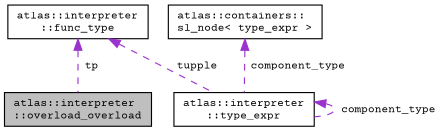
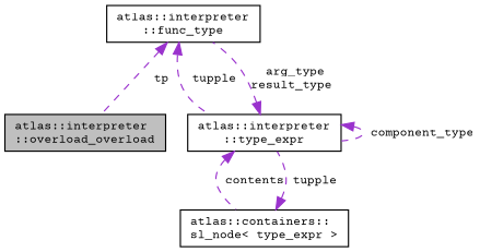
  digraph {
    fontname="Courier Prime"
    node [color=black fillcolor=white fontname="Courier Prime" fontsize=10 shape=record style=filled]
    edge [color=darkorchid3 dir=back fontname="Courier Prime" fontsize=10 labelfontname=Helvetica labelfontsize=10 style=dashed]
    n1 [fillcolor=grey75 fontcolor=black height=0.2 label="atlas::interpreter\l::overload_overload" width=0.4]
    n2 [height=0.2 label="atlas::interpreter\l::func_type" width=0.4]
    n3 [height=0.2 label="atlas::interpreter\l::type_expr" width=0.4]
    n4 [height=0.2 label="atlas::containers::\lsl_node\< type_expr \>" width=0.4]
    n2 -> n1 [label=" tp"]
    n2 -> n3 [label=" tupple"]
+   n3 -> n2 [label=" arg_type\nresult_type"]
    n3 -> n3 [label=" component_type"]
-   n4 -> n3 [label=" component_type"]
+   n3 -> n4 [label=" contents"]
+   n4 -> n3 [label=" tupple"]
  }
